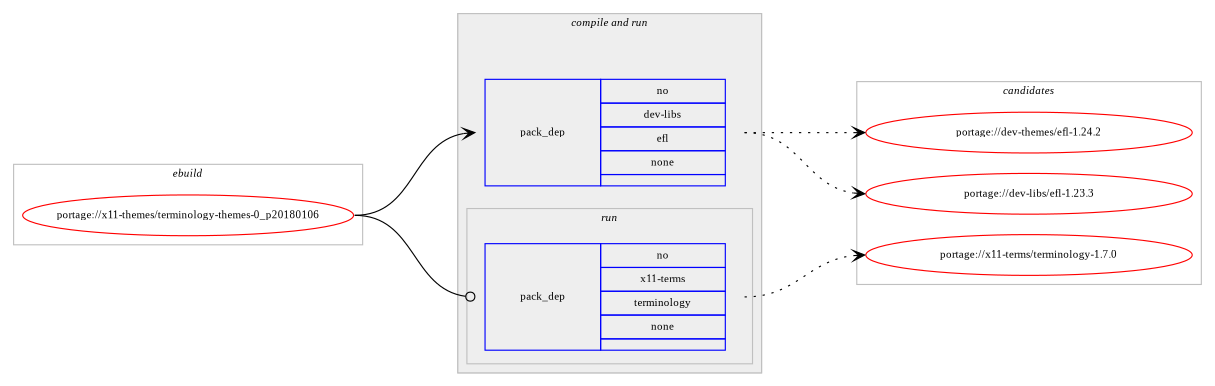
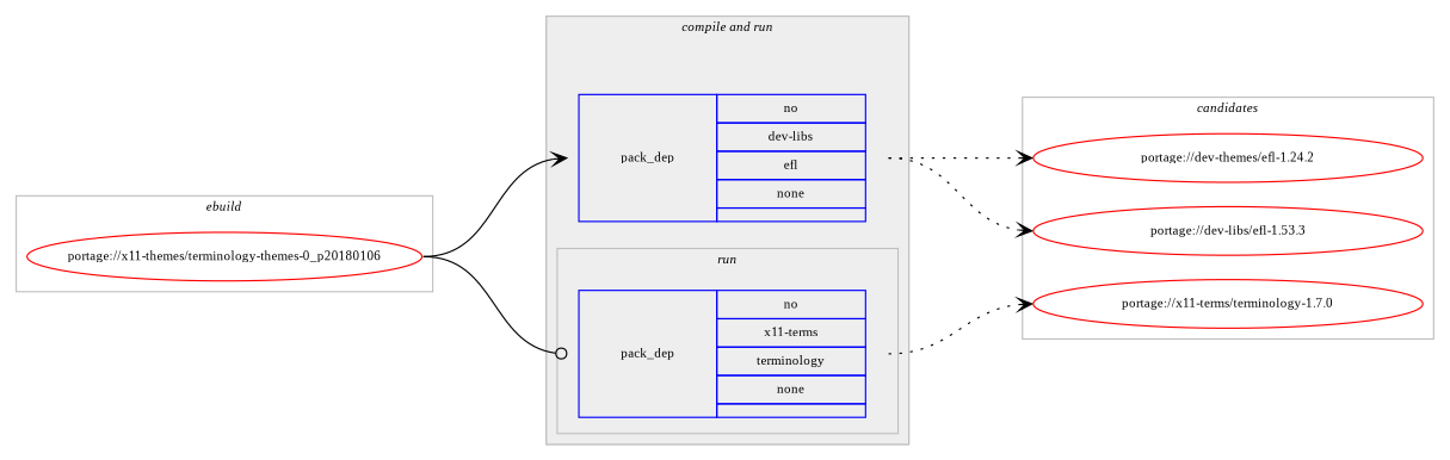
  digraph {
    compound=true
    concentrate=true
    fontname="Liberation Serif"
    fontsize=10
    newrank=true
    rankdir=LR
    ranksep=1.5
    node [color=red fontname="Liberation Serif" fontsize=10]
    edge [arrowhead=vee fontname="Liberation Serif" headport=w style=dotted tailport=e weight=100]
    n1 [label="portage://x11-themes/terminology-themes-0_p20180106" width=4]
    n2 [color=blue label=<<TABLE BORDER="0" CELLBORDER="1" CELLSPACING="0" CELLPADDING="4" WIDTH="220"><TR><TD ROWSPAN="6" CELLPADDING="30">pack_dep</TD></TR><TR><TD WIDTH="110">no</TD></TR><TR><TD>dev-libs</TD></TR><TR><TD>efl</TD></TR><TR><TD>none</TD></TR><TR><TD></TD></TR></TABLE>> shape=none]
    n3 [color=blue label=<<TABLE BORDER="0" CELLBORDER="1" CELLSPACING="0" CELLPADDING="4" WIDTH="220"><TR><TD ROWSPAN="6" CELLPADDING="30">pack_dep</TD></TR><TR><TD WIDTH="110">no</TD></TR><TR><TD>x11-terms</TD></TR><TR><TD>terminology</TD></TR><TR><TD>none</TD></TR><TR><TD></TD></TR></TABLE>> shape=none]
    n4 [label="portage://dev-themes/efl-1.24.2" width=4]
-   n5 [label="portage://dev-libs/efl-1.23.3" width=4]
+   n5 [label="portage://dev-libs/efl-1.53.3" width=4]
    n6 [label="portage://x11-terms/terminology-1.7.0" width=4]
    subgraph cluster_1 {
      color=gray
      label=<<i>ebuild</i>>
      rank=same
      n1
    }
    subgraph cluster_2 {
      color=gray
      label=<<i>dependencies</i>>
      subgraph cluster_3 {
        color=gray
        fillcolor="#eeeeee"
        label=<<i>compile</i>>
        style=filled
        subgraph sub_4 {
          color=gray
          fillcolor="#eeeeee"
          label=<<i>compile</i>>
          style=filled
          n2
        }
      }
      subgraph cluster_5 {
        color=gray
        fillcolor="#eeeeee"
        label=<<i>compile and run</i>>
        style=filled
      }
      subgraph cluster_6 {
        color=gray
        fillcolor="#eeeeee"
        label=<<i>run</i>>
        style=filled
        subgraph sub_7 {
          color=gray
          fillcolor="#eeeeee"
          label=<<i>run</i>>
          style=filled
          n3
        }
      }
    }
    subgraph cluster_8 {
      color=gray
      label=<<i>candidates</i>>
      rank=same
      subgraph sub_9 {
        color=black
        label=<<i>candidates</i>>
        nodesep=1
        rank=same
        n4
        n5
      }
      subgraph sub_10 {
        color=black
        label=<<i>candidates</i>>
        nodesep=1
        rank=same
        n6
      }
    }
    n1 -> n2 [style=solid weight=20]
    n1 -> n3 [arrowhead=odot style=solid weight=20]
    n2 -> n4
    n2 -> n5
    n3 -> n6
  }
